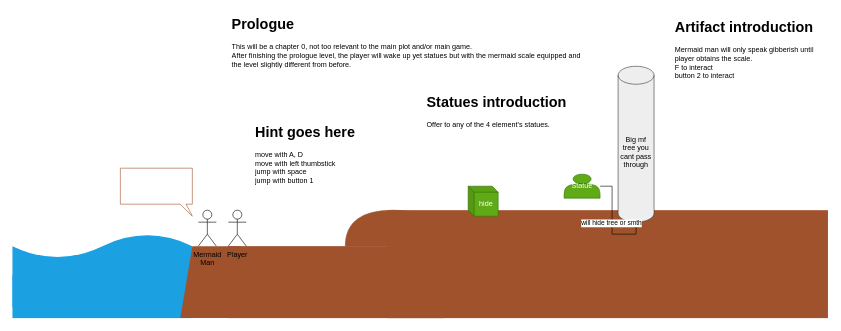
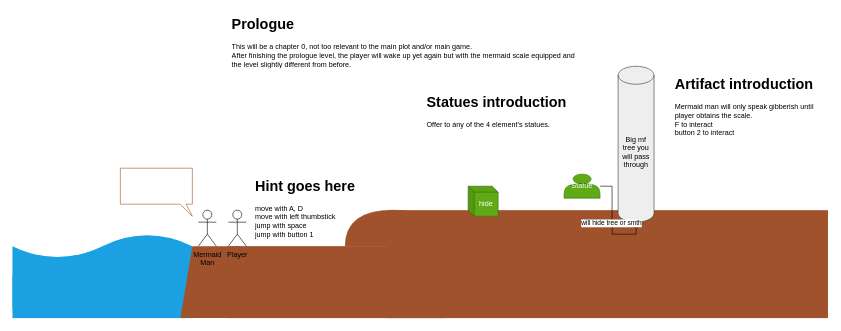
  <mxCell id="0" />
  <mxCell id="1" parent="0" />
  <mxCell id="2" value="" style="rounded=0;whiteSpace=wrap;html=1;fillColor=#1ba1e2;strokeColor=none;fontColor=#ffffff;" parent="1" vertex="1"><mxGeometry x="20" y="470" width="300" height="60" as="geometry" /></mxCell>
  <mxCell id="3" value="" style="shape=tape;whiteSpace=wrap;html=1;fillColor=#1ba1e2;strokeColor=none;fontColor=#ffffff;" parent="1" vertex="1"><mxGeometry x="20" y="440" width="300" height="90" as="geometry" /></mxCell>
  <mxCell id="4" value="" style="shape=tape;whiteSpace=wrap;html=1;fillColor=#1ba1e2;strokeColor=none;fontColor=#ffffff;" parent="1" vertex="1"><mxGeometry x="20" y="390" width="300" height="100" as="geometry" /></mxCell>
  <mxCell id="5" value="" style="shape=trapezoid;perimeter=trapezoidPerimeter;whiteSpace=wrap;html=1;fixedSize=1;strokeColor=none;fillColor=#a0522d;fontColor=#ffffff;" parent="1" vertex="1"><mxGeometry x="300" y="410" width="120" height="120" as="geometry" /></mxCell>
  <mxCell id="6" value="" style="rounded=0;whiteSpace=wrap;html=1;strokeColor=none;fillColor=#a0522d;fontColor=#ffffff;" parent="1" vertex="1"><mxGeometry x="380" y="410" width="360" height="120" as="geometry" /></mxCell>
  <mxCell id="7" value="Player" style="shape=umlActor;verticalLabelPosition=bottom;verticalAlign=top;html=1;outlineConnect=0;" parent="1" vertex="1"><mxGeometry x="380" y="350" width="30" height="60" as="geometry" /></mxCell>
  <mxCell id="8" value="Mermaid&lt;br&gt;Man" style="shape=umlActor;verticalLabelPosition=bottom;verticalAlign=top;html=1;outlineConnect=0;" parent="1" vertex="1"><mxGeometry x="330" y="350" width="30" height="60" as="geometry" /></mxCell>
- <mxCell id="9" value="&lt;h1&gt;Hint goes here&lt;/h1&gt;&lt;div&gt;move with A, D&lt;/div&gt;&lt;div&gt;move with left thumbstick&lt;/div&gt;&lt;div&gt;jump with space&lt;/div&gt;&lt;div&gt;jump with button 1&lt;/div&gt;" style="text;html=1;strokeColor=none;fillColor=none;spacing=5;spacingTop=-20;whiteSpace=wrap;overflow=hidden;rounded=0;" parent="1" vertex="1"><mxGeometry x="420" y="200" width="190" height="110" as="geometry" /></mxCell>
+ <mxCell id="9" value="&lt;h1&gt;Hint goes here&lt;/h1&gt;&lt;div&gt;move with A, D&lt;/div&gt;&lt;div&gt;move with left thumbstick&lt;/div&gt;&lt;div&gt;jump with space&lt;/div&gt;&lt;div&gt;jump with button 1&lt;/div&gt;" style="text;html=1;strokeColor=none;fillColor=none;spacing=5;spacingTop=-20;whiteSpace=wrap;overflow=hidden;rounded=0;" parent="1" vertex="1"><mxGeometry x="420" y="290" width="190" height="110" as="geometry" /></mxCell>
  <mxCell id="10" value="" style="shape=or;whiteSpace=wrap;html=1;rotation=-90;fillColor=#a0522d;strokeColor=#A0522D;fontColor=#ffffff;" parent="1" vertex="1"><mxGeometry x="625" y="300" width="60" height="160" as="geometry" /></mxCell>
  <mxCell id="11" value="" style="rounded=0;whiteSpace=wrap;html=1;strokeColor=none;fillColor=#a0522d;fontColor=#ffffff;" parent="1" vertex="1"><mxGeometry x="645" y="350" width="735" height="180" as="geometry" /></mxCell>
- <mxCell id="12" value="&lt;h1&gt;Artifact introduction&lt;/h1&gt;&lt;div&gt;Mermaid man will only speak gibberish until player obtains the scale.&lt;/div&gt;&lt;div&gt;F to interact&lt;/div&gt;&lt;div&gt;button 2 to interact&lt;/div&gt;" style="text;html=1;strokeColor=none;fillColor=none;spacing=5;spacingTop=-20;whiteSpace=wrap;overflow=hidden;rounded=0;" parent="1" vertex="1"><mxGeometry x="1120" y="25" width="240" height="120" as="geometry" /></mxCell>
- <mxCell id="13" value="&lt;h1&gt;Prologue&lt;/h1&gt;&lt;div&gt;This will be a chapter 0, not too relevant to the main plot and/or main game.&lt;/div&gt;&lt;div&gt;After finishing the prologue level, the player will wake up yet statues but with the mermaid scale equipped and the level slightly different from before.&lt;/div&gt;" style="text;html=1;strokeColor=none;fillColor=none;spacing=5;spacingTop=-20;whiteSpace=wrap;overflow=hidden;rounded=0;labelBackgroundColor=none;" parent="1" vertex="1"><mxGeometry x="381" y="20" width="590" height="120" as="geometry" /></mxCell>
- <mxCell id="14" value="&lt;font color=&quot;#000000&quot;&gt;Big mf tree you cant pass through&lt;/font&gt;" style="shape=cylinder3;whiteSpace=wrap;html=1;boundedLbl=1;backgroundOutline=1;size=15;labelBackgroundColor=none;strokeColor=#36393d;fillColor=#eeeeee;" parent="1" vertex="1"><mxGeometry x="1030" y="110" width="60" height="260" as="geometry" /></mxCell>
+ <mxCell id="12" value="&lt;h1&gt;Artifact introduction&lt;/h1&gt;&lt;div&gt;Mermaid man will only speak gibberish until player obtains the scale.&lt;/div&gt;&lt;div&gt;F to interact&lt;/div&gt;&lt;div&gt;button 2 to interact&lt;/div&gt;" style="text;html=1;strokeColor=none;fillColor=none;spacing=5;spacingTop=-20;whiteSpace=wrap;overflow=hidden;rounded=0;" parent="1" vertex="1"><mxGeometry x="1120" y="120" width="240" height="120" as="geometry" /></mxCell>
+ <mxCell id="13" value="&lt;h1&gt;Prologue&lt;/h1&gt;&lt;div&gt;This will be a chapter 0, not too relevant to the main plot and/or main game.&lt;/div&gt;&lt;div&gt;After finishing the prologue level, the player will wake up yet again but with the mermaid scale equipped and the level slightly different from before.&lt;/div&gt;" style="text;html=1;strokeColor=none;fillColor=none;spacing=5;spacingTop=-20;whiteSpace=wrap;overflow=hidden;rounded=0;labelBackgroundColor=none;" parent="1" vertex="1"><mxGeometry x="381" y="20" width="590" height="120" as="geometry" /></mxCell>
+ <mxCell id="14" value="&lt;font color=&quot;#000000&quot;&gt;Big mf tree you will pass through&lt;/font&gt;" style="shape=cylinder3;whiteSpace=wrap;html=1;boundedLbl=1;backgroundOutline=1;size=15;labelBackgroundColor=none;strokeColor=#36393d;fillColor=#eeeeee;" parent="1" vertex="1"><mxGeometry x="1030" y="110" width="60" height="260" as="geometry" /></mxCell>
  <mxCell id="15" value="&lt;font color=&quot;#ffffff&quot;&gt;Press F 5 times to wake up again&lt;/font&gt;" style="shape=callout;whiteSpace=wrap;html=1;perimeter=calloutPerimeter;labelBackgroundColor=none;fontColor=#000000;strokeColor=#A0522D;gradientColor=none;size=20;position=0.83;position2=1;base=10;" parent="1" vertex="1"><mxGeometry x="200" y="280" width="120" height="80" as="geometry" /></mxCell>
  <mxCell id="16" style="edgeStyle=orthogonalEdgeStyle;rounded=0;orthogonalLoop=1;jettySize=auto;html=1;entryX=0.5;entryY=1;entryDx=0;entryDy=0;entryPerimeter=0;" parent="1" source="18" target="14" edge="1"><mxGeometry relative="1" as="geometry" /></mxCell>
  <mxCell id="17" value="will hide tree or smth" style="edgeLabel;html=1;align=center;verticalAlign=middle;resizable=0;points=[];" parent="16" vertex="1" connectable="0"><mxGeometry x="0.009" y="-2" relative="1" as="geometry"><mxPoint as="offset" /></mxGeometry></mxCell>
  <mxCell id="18" value="Statue" style="shape=actor;whiteSpace=wrap;html=1;fillColor=#60a917;strokeColor=#2D7600;fontColor=#ffffff;" parent="1" vertex="1"><mxGeometry x="940" y="290" width="60" height="40" as="geometry" /></mxCell>
  <mxCell id="19" value="hide" style="shape=cube;whiteSpace=wrap;html=1;boundedLbl=1;backgroundOutline=1;darkOpacity=0.05;darkOpacity2=0.1;size=10;fillColor=#60a917;strokeColor=#2D7600;fontColor=#ffffff;" parent="1" vertex="1"><mxGeometry x="780" y="310" width="50" height="50" as="geometry" /></mxCell>
  <mxCell id="20" value="&lt;h1&gt;Statues introduction&lt;/h1&gt;&lt;div&gt;Offer to any of the 4 element's statues.&lt;/div&gt;" style="text;html=1;strokeColor=none;fillColor=none;spacing=5;spacingTop=-20;whiteSpace=wrap;overflow=hidden;rounded=0;" parent="1" vertex="1"><mxGeometry x="706" y="150" width="250" height="120" as="geometry" /></mxCell>
